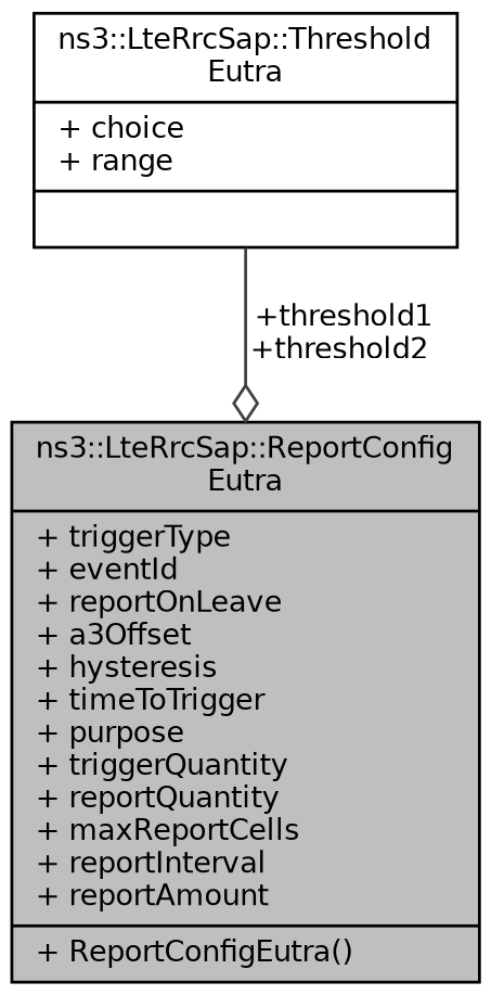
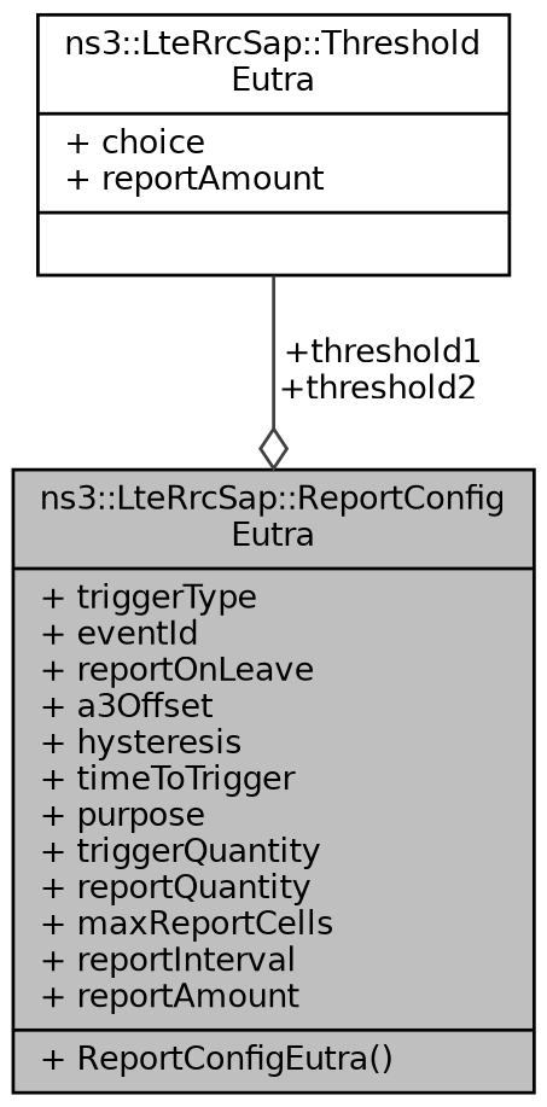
  digraph {
    node [color=black fontname=Helvetica fontsize=10 shape=record style=filled]
    n1 [fillcolor=grey75 fontcolor=black height=0.2 label="{ns3::LteRrcSap::ReportConfig\lEutra\n|+ triggerType\l+ eventId\l+ reportOnLeave\l+ a3Offset\l+ hysteresis\l+ timeToTrigger\l+ purpose\l+ triggerQuantity\l+ reportQuantity\l+ maxReportCells\l+ reportInterval\l+ reportAmount\l|+ ReportConfigEutra()\l}" width=0.4]
-   n2 [fillcolor=white height=0.2 label="{ns3::LteRrcSap::Threshold\lEutra\n|+ choice\l+ range\l|}" width=0.4]
+   n2 [fillcolor=white height=0.2 label="{ns3::LteRrcSap::Threshold\lEutra\n|+ choice\l+ reportAmount\l|}" width=0.4]
    n2 -> n1 [arrowhead=odiamond color=grey25 fontname=Helvetica fontsize=10 label=" +threshold1\n+threshold2" labelfontname=Helvetica labelfontsize=10 style=solid]
  }
